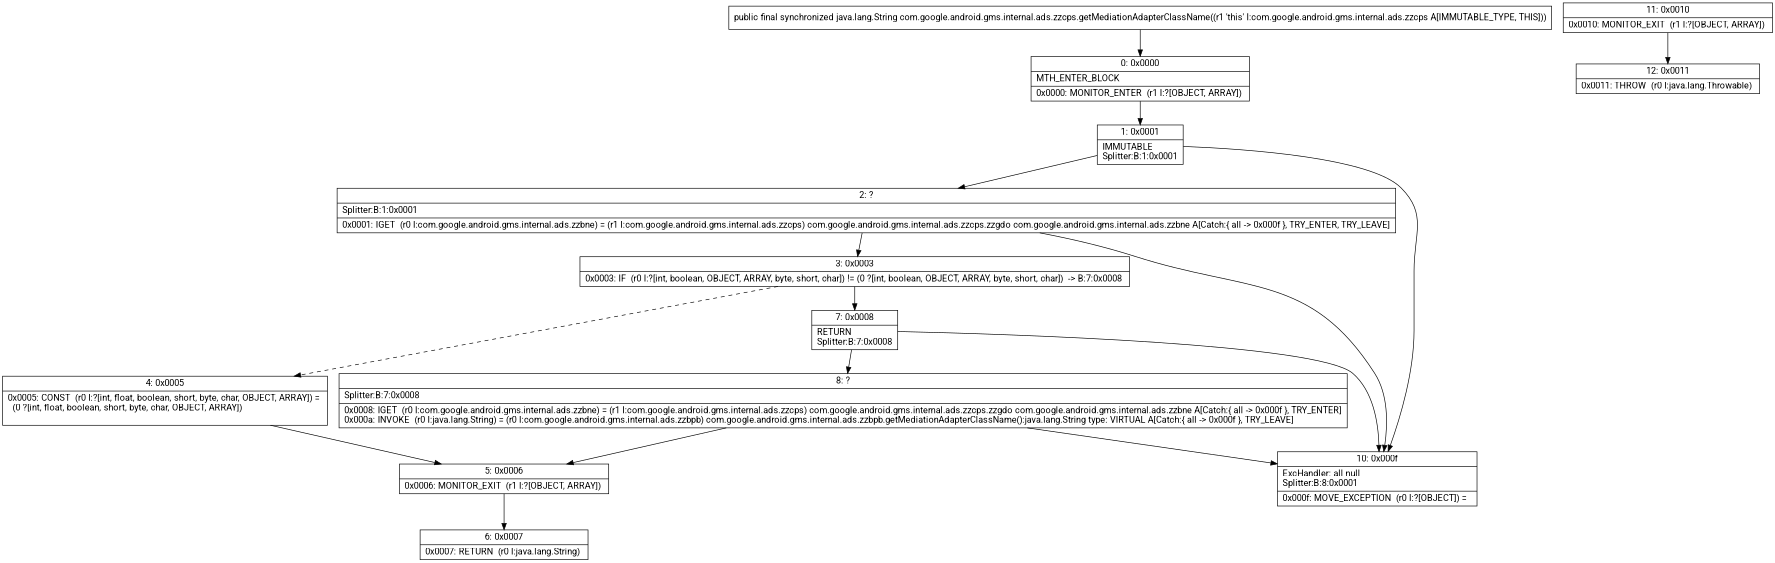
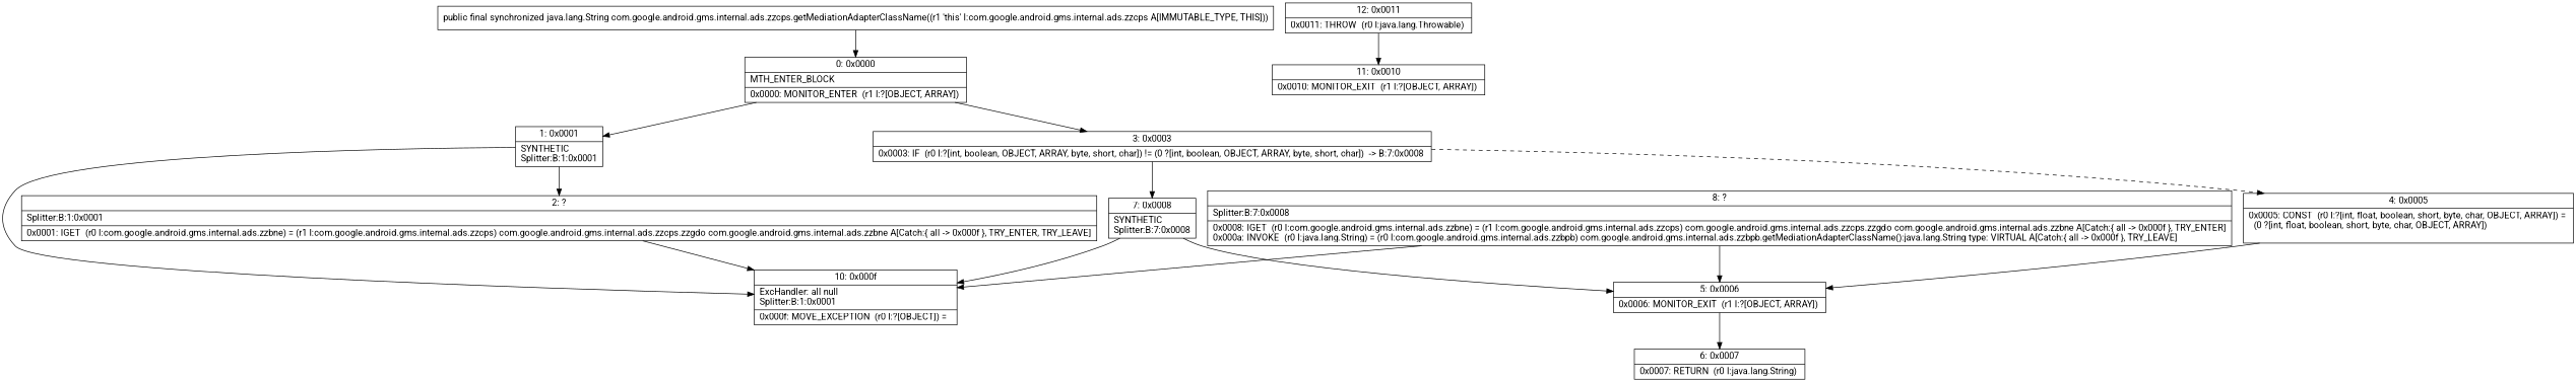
  digraph {
    fontname=Roboto
    node [fontname=Roboto shape=record]
    edge [fontname=Roboto]
    n1 [label="{0\:\ 0x0000|MTH_ENTER_BLOCK\l|0x0000: MONITOR_ENTER  (r1 I:?[OBJECT, ARRAY]) \l}"]
-   n2 [label="{1\:\ 0x0001|IMMUTABLE\lSplitter:B:1:0x0001\l}"]
+   n2 [label="{1\:\ 0x0001|SYNTHETIC\lSplitter:B:1:0x0001\l}"]
    n3 [label="{2\:\ ?|Splitter:B:1:0x0001\l|0x0001: IGET  (r0 I:com.google.android.gms.internal.ads.zzbne) = (r1 I:com.google.android.gms.internal.ads.zzcps) com.google.android.gms.internal.ads.zzcps.zzgdo com.google.android.gms.internal.ads.zzbne A[Catch:\{ all \-\> 0x000f \}, TRY_ENTER, TRY_LEAVE]\l}"]
-   n4 [label="{10\:\ 0x000f|ExcHandler: all null\lSplitter:B:8:0x0001\l|0x000f: MOVE_EXCEPTION  (r0 I:?[OBJECT]) =  \l}"]
+   n4 [label="{10\:\ 0x000f|ExcHandler: all null\lSplitter:B:1:0x0001\l|0x000f: MOVE_EXCEPTION  (r0 I:?[OBJECT]) =  \l}"]
    n5 [label="{3\:\ 0x0003|0x0003: IF  (r0 I:?[int, boolean, OBJECT, ARRAY, byte, short, char]) != (0 ?[int, boolean, OBJECT, ARRAY, byte, short, char])  \-\> B:7:0x0008 \l}"]
    n6 [label="{4\:\ 0x0005|0x0005: CONST  (r0 I:?[int, float, boolean, short, byte, char, OBJECT, ARRAY]) = \l  (0 ?[int, float, boolean, short, byte, char, OBJECT, ARRAY])\l \l}"]
-   n7 [label="{7\:\ 0x0008|RETURN\lSplitter:B:7:0x0008\l}"]
+   n7 [label="{7\:\ 0x0008|SYNTHETIC\lSplitter:B:7:0x0008\l}"]
    n8 [label="{5\:\ 0x0006|0x0006: MONITOR_EXIT  (r1 I:?[OBJECT, ARRAY]) \l}"]
    n9 [label="{8\:\ ?|Splitter:B:7:0x0008\l|0x0008: IGET  (r0 I:com.google.android.gms.internal.ads.zzbne) = (r1 I:com.google.android.gms.internal.ads.zzcps) com.google.android.gms.internal.ads.zzcps.zzgdo com.google.android.gms.internal.ads.zzbne A[Catch:\{ all \-\> 0x000f \}, TRY_ENTER]\l0x000a: INVOKE  (r0 I:java.lang.String) = (r0 I:com.google.android.gms.internal.ads.zzbpb) com.google.android.gms.internal.ads.zzbpb.getMediationAdapterClassName():java.lang.String type: VIRTUAL A[Catch:\{ all \-\> 0x000f \}, TRY_LEAVE]\l}"]
    n10 [label="{6\:\ 0x0007|0x0007: RETURN  (r0 I:java.lang.String) \l}"]
    n11 [label="{11\:\ 0x0010|0x0010: MONITOR_EXIT  (r1 I:?[OBJECT, ARRAY]) \l}"]
    n12 [label="{12\:\ 0x0011|0x0011: THROW  (r0 I:java.lang.Throwable) \l}"]
    n13 [label="{public final synchronized java.lang.String com.google.android.gms.internal.ads.zzcps.getMediationAdapterClassName((r1 'this' I:com.google.android.gms.internal.ads.zzcps A[IMMUTABLE_TYPE, THIS])) }"]
    n1 -> n2
    n2 -> n3
    n2 -> n4
    n3 -> n4
-   n3 -> n5
+   n1 -> n5
    n5 -> n6 [style=dashed]
    n5 -> n7
    n6 -> n8
    n7 -> n4
-   n7 -> n9
+   n7 -> n8
    n8 -> n10
    n9 -> n4
    n9 -> n8
-   n11 -> n12
+   n12 -> n11
    n13 -> n1
  }
